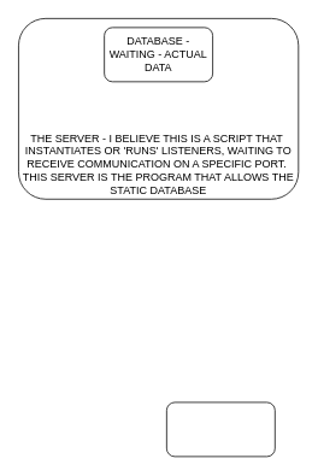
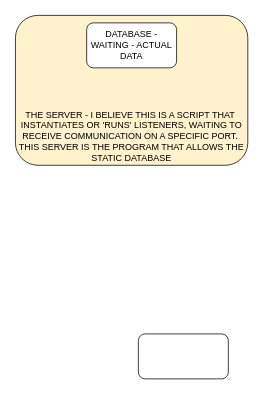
  <mxCell id="0" />
  <mxCell id="1" parent="0" />
  <mxCell id="2" value="" style="rounded=1;whiteSpace=wrap;html=1;" vertex="1" parent="1"><mxGeometry x="184" y="445" width="120" height="60" as="geometry" /></mxCell>
- <mxCell id="3" value="THE SERVER - I BELIEVE THIS IS A SCRIPT THAT&amp;nbsp; INSTANTIATES OR 'RUNS' LISTENERS, WAITING TO RECEIVE COMMUNICATION ON A SPECIFIC PORT.&amp;nbsp; THIS SERVER IS THE PROGRAM THAT ALLOWS THE STATIC DATABASE" style="rounded=1;whiteSpace=wrap;html=1;verticalAlign=bottom;" vertex="1" parent="1"><mxGeometry x="20" y="20" width="310" height="200" as="geometry" /></mxCell>
+ <mxCell id="3" value="THE SERVER - I BELIEVE THIS IS A SCRIPT THAT&amp;nbsp; INSTANTIATES OR 'RUNS' LISTENERS, WAITING TO RECEIVE COMMUNICATION ON A SPECIFIC PORT.&amp;nbsp; THIS SERVER IS THE PROGRAM THAT ALLOWS THE STATIC DATABASE" style="rounded=1;whiteSpace=wrap;html=1;verticalAlign=bottom;fillColor=#fff2cc;" vertex="1" parent="1"><mxGeometry x="20" y="20" width="310" height="200" as="geometry" /></mxCell>
  <mxCell id="4" value="DATABASE - WAITING - ACTUAL DATA" style="rounded=1;whiteSpace=wrap;html=1;" vertex="1" parent="1"><mxGeometry x="115" y="30" width="120" height="60" as="geometry" /></mxCell>
